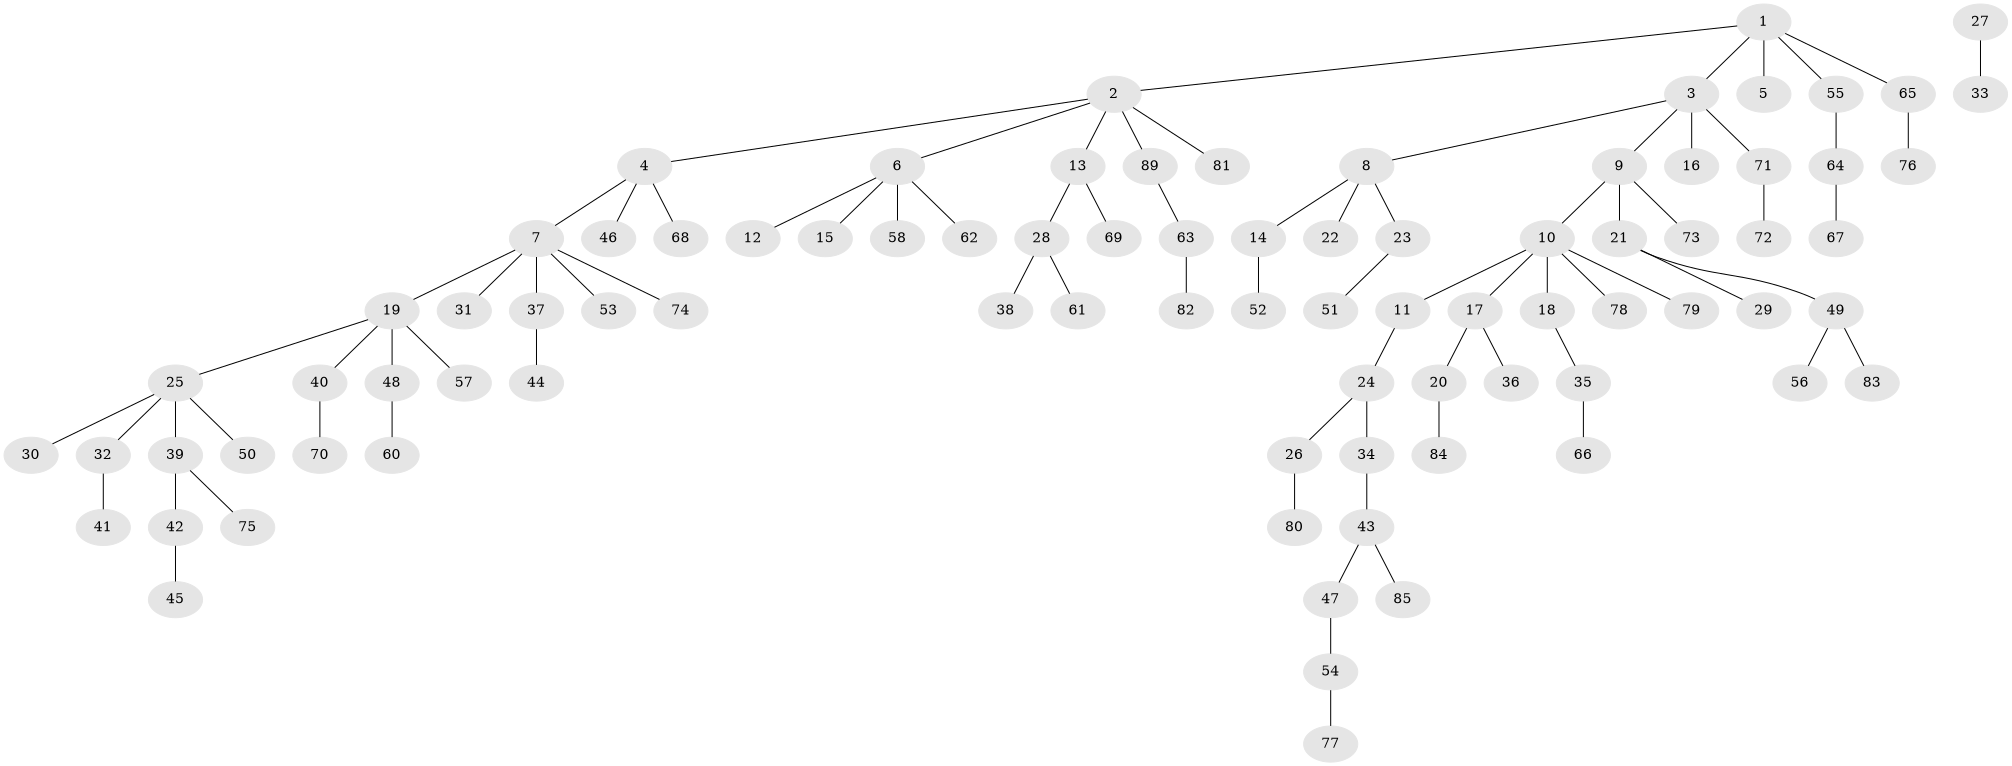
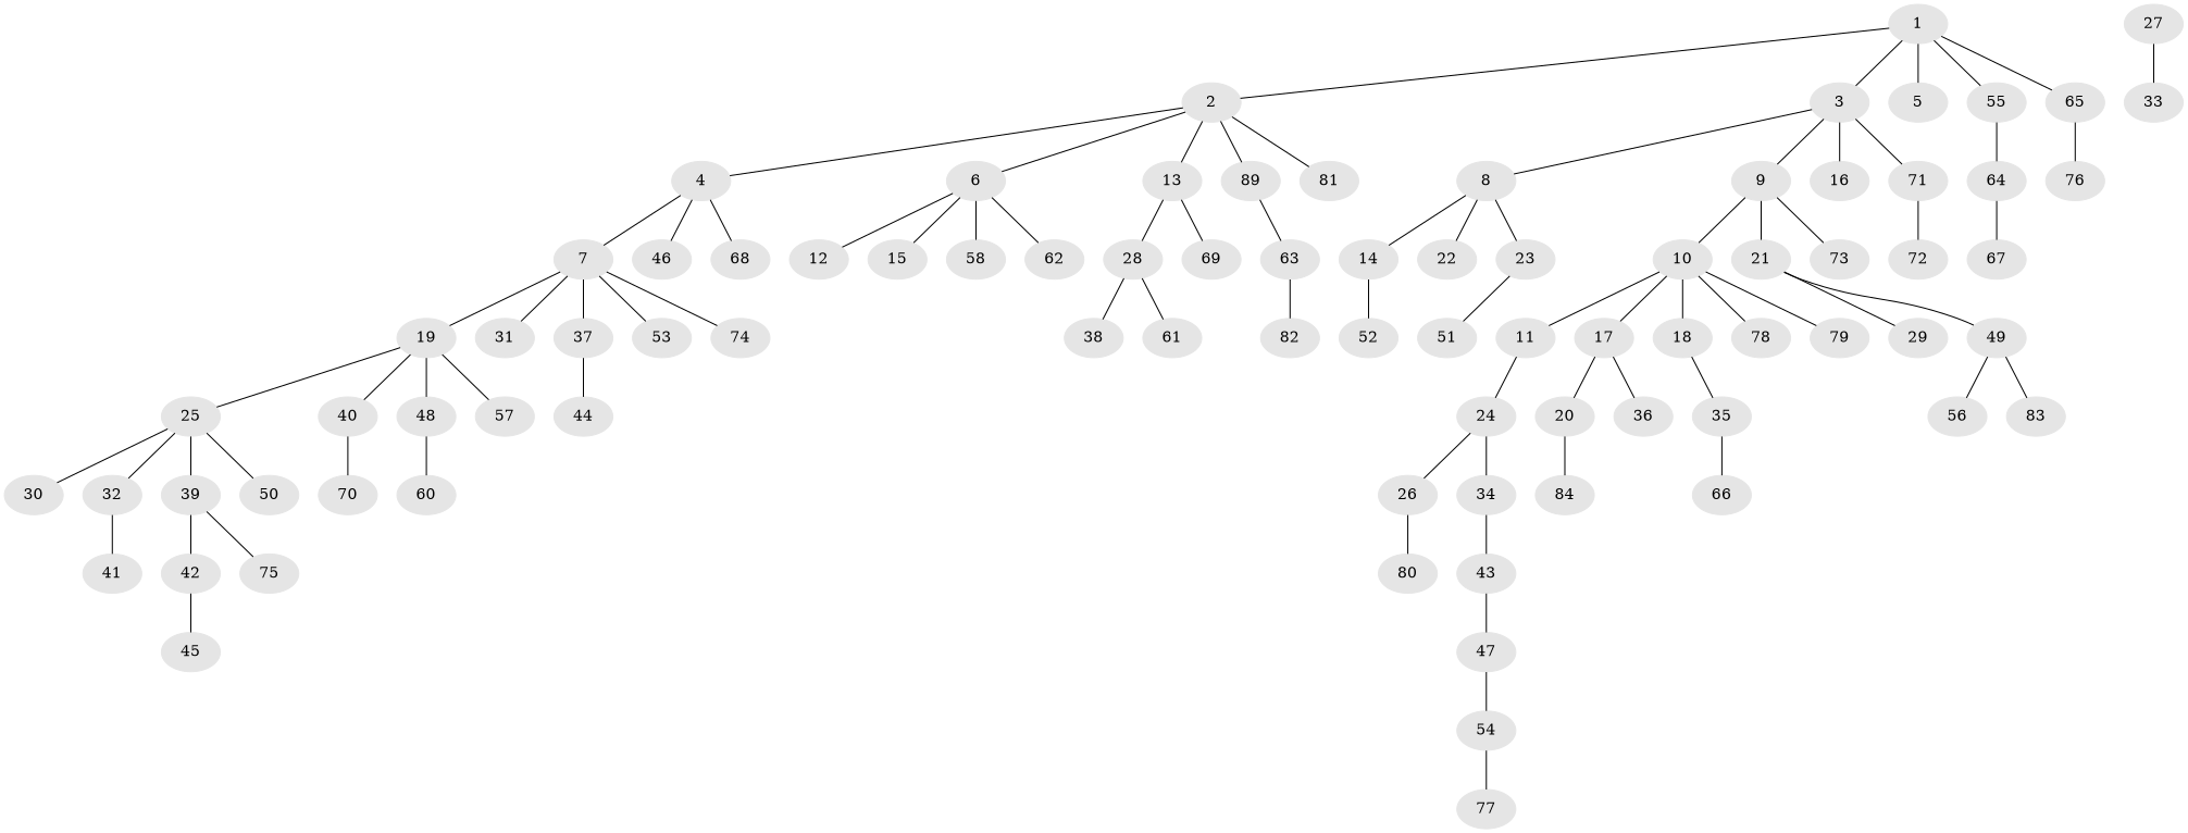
  graph {
    node [color=gray90 style=filled]
    1
    2
    3
    5
    55
    65
    4
    6
    13
    n10 [label=89]
    81
    8
    9
    16
    71
    64
    76
    7
    46
    68
    12
    15
    58
    62
    28
    69
    63
    14
    22
    23
    10
    21
    73
    72
    19
    31
    37
    53
    74
    25
    40
    48
    57
    44
    52
    51
    11
    17
    18
    78
    79
    29
    49
    24
    20
    36
    35
    26
    34
    38
    61
    84
    66
    30
    32
    39
    50
    70
    60
    27
    33
    56
    83
    80
    43
    41
    42
    75
    47
-   85
    45
    54
    77
    67
    82
    1 -- 2
    1 -- 3
    1 -- 5
    1 -- 55
    1 -- 65
    2 -- 4
    2 -- 6
    2 -- 13
    2 -- n10
    2 -- 81
    3 -- 8
    3 -- 9
    3 -- 16
    3 -- 71
    55 -- 64
    65 -- 76
    4 -- 7
    4 -- 46
    4 -- 68
    6 -- 12
    6 -- 15
    6 -- 58
    6 -- 62
    13 -- 28
    13 -- 69
    n10 -- 63
    8 -- 14
    8 -- 22
    8 -- 23
    9 -- 10
    9 -- 21
    9 -- 73
    71 -- 72
    64 -- 67
    7 -- 19
    7 -- 31
    7 -- 37
    7 -- 53
    7 -- 74
    28 -- 38
    28 -- 61
    63 -- 82
    14 -- 52
    23 -- 51
    10 -- 11
    10 -- 17
    10 -- 18
    10 -- 78
    10 -- 79
    21 -- 29
    21 -- 49
    19 -- 25
    19 -- 40
    19 -- 48
    19 -- 57
    37 -- 44
    25 -- 30
    25 -- 32
    25 -- 39
    25 -- 50
    40 -- 70
    48 -- 60
    11 -- 24
    17 -- 20
    17 -- 36
    18 -- 35
    49 -- 56
    49 -- 83
    24 -- 26
    24 -- 34
    20 -- 84
    35 -- 66
    26 -- 80
    34 -- 43
    32 -- 41
    39 -- 42
    39 -- 75
    27 -- 33
    43 -- 47
-   43 -- 85
    42 -- 45
    47 -- 54
    54 -- 77
  }
